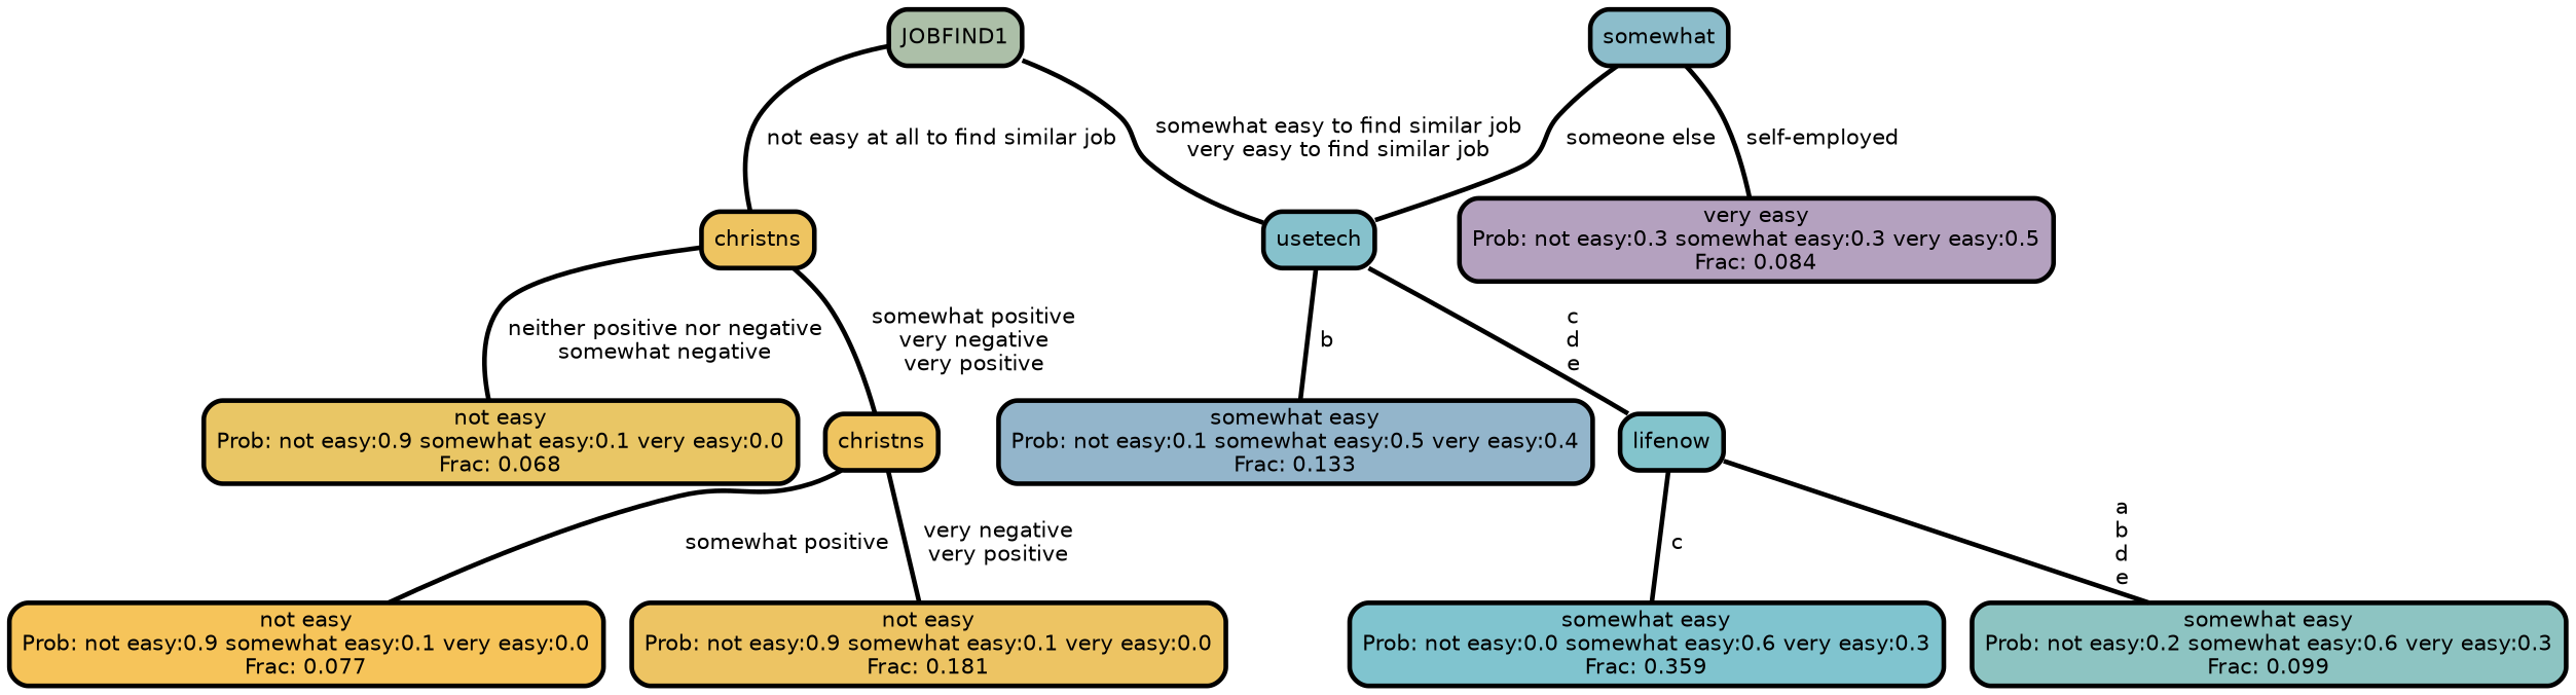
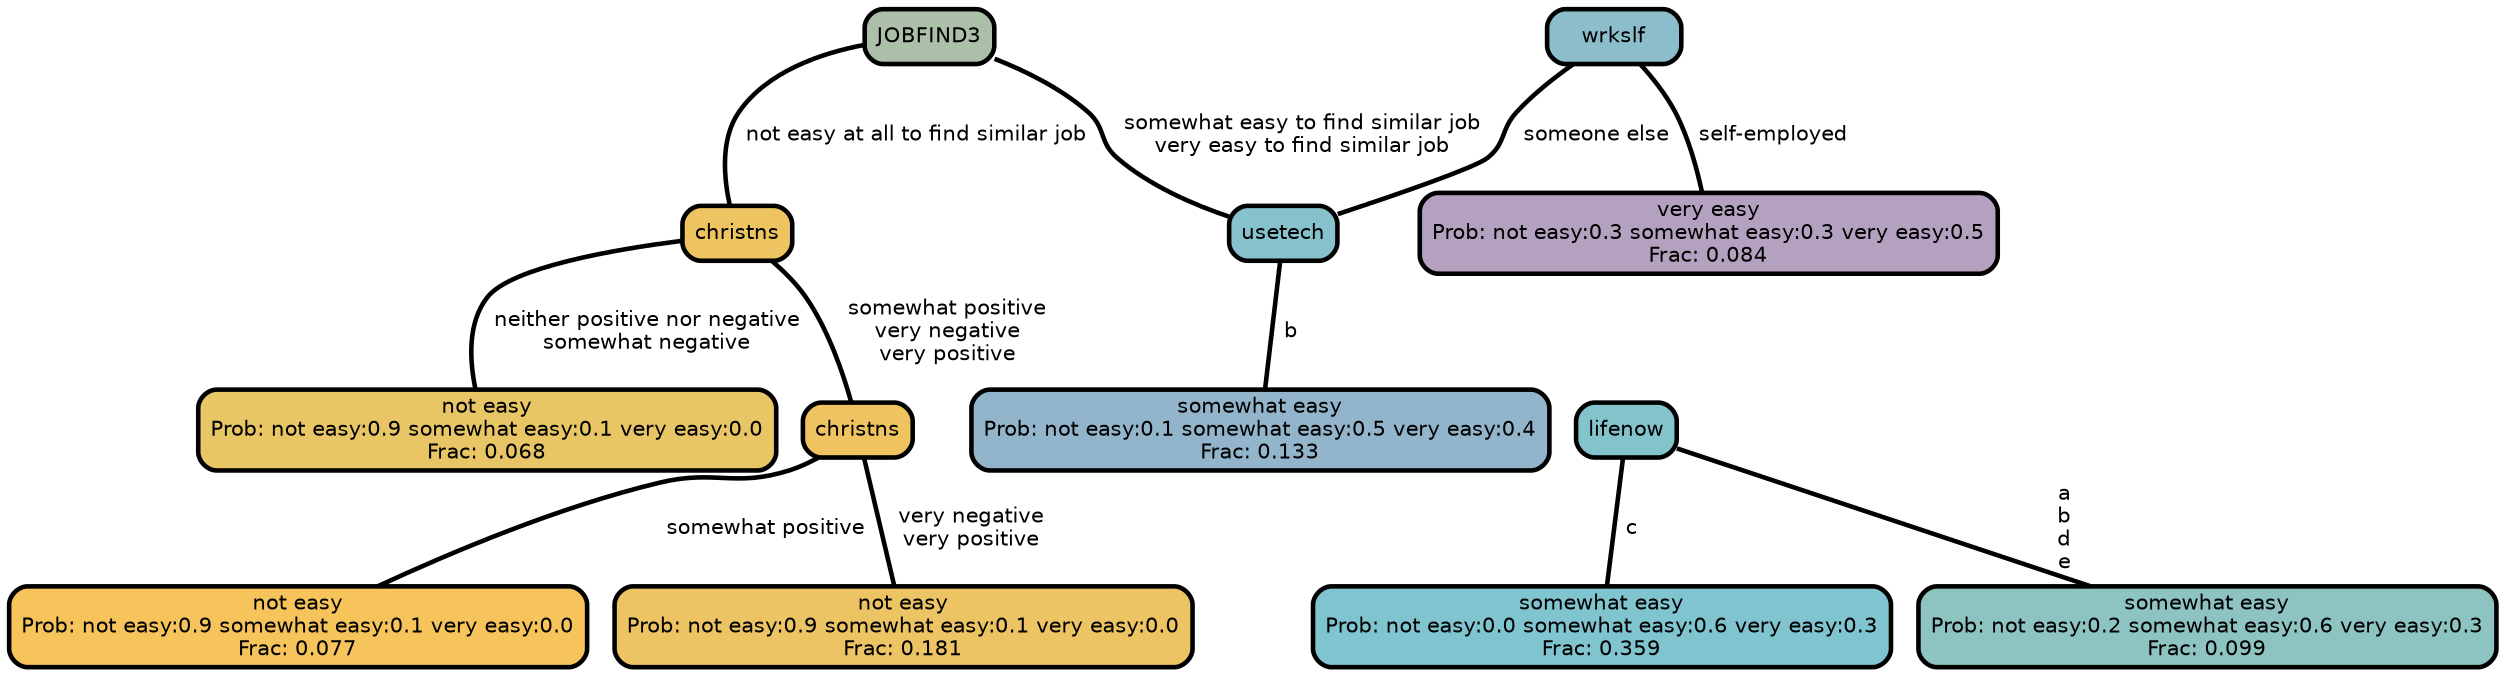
  graph {
    ranksep="0 equally"
    splines=straight
    node [color=black fontcolor=black fontname=helvetica penwidth=3 shape=box style="filled, rounded"]
    edge [color=black fontname=helvetica penwidth=3]
    n1 [fillcolor="#e9c665" label="not easy\nProb: not easy:0.9 somewhat easy:0.1 very easy:0.0\nFrac: 0.068"]
    n2 [fillcolor="#eec461" label=christns]
    n3 [fillcolor="#efc460" label=christns]
    n4 [fillcolor="#f6c45a" label="not easy\nProb: not easy:0.9 somewhat easy:0.1 very easy:0.0\nFrac: 0.077"]
    n5 [fillcolor="#edc463" label="not easy\nProb: not easy:0.9 somewhat easy:0.1 very easy:0.0\nFrac: 0.181"]
-   n6 [fillcolor="#acbfa8" label=JOBFIND1]
+   n6 [fillcolor="#acbfa8" label=JOBFIND3]
    n7 [fillcolor="#86c1cc" label=usetech]
-   n8 [fillcolor="#8cbdcb" label=somewhat]
+   n8 [fillcolor="#8cbdcb" label=wrkslf]
    n9 [fillcolor="#b4a1bf" label="very easy\nProb: not easy:0.3 somewhat easy:0.3 very easy:0.5\nFrac: 0.084"]
    n10 [fillcolor="#93b5cb" label="somewhat easy\nProb: not easy:0.1 somewhat easy:0.5 very easy:0.4\nFrac: 0.133"]
    n11 [fillcolor="#83c4cc" label=lifenow]
    n12 [fillcolor="#80c4cf" label="somewhat easy\nProb: not easy:0.0 somewhat easy:0.6 very easy:0.3\nFrac: 0.359"]
    n13 [fillcolor="#8dc4c2" label="somewhat easy\nProb: not easy:0.2 somewhat easy:0.6 very easy:0.3\nFrac: 0.099"]
    subgraph sub_1 {
      rank=same
    }
    n2 -- n1 [label=" neither positive nor negative\n somewhat negative"]
    n2 -- n3 [label=" somewhat positive\n very negative\n very positive"]
    n3 -- n4 [label=" somewhat positive"]
    n3 -- n5 [label=" very negative\n very positive"]
    n6 -- n2 [label=" not easy at all to find similar job"]
    n6 -- n7 [label=" somewhat easy to find similar job\n very easy to find similar job"]
    n7 -- n10 [label=" b"]
-   n7 -- n11 [label=" c\n d\n e"]
    n8 -- n7 [label=" someone else"]
    n8 -- n9 [label=" self-employed"]
    n11 -- n12 [label=" c"]
    n11 -- n13 [label=" a\n b\n d\n e"]
  }
